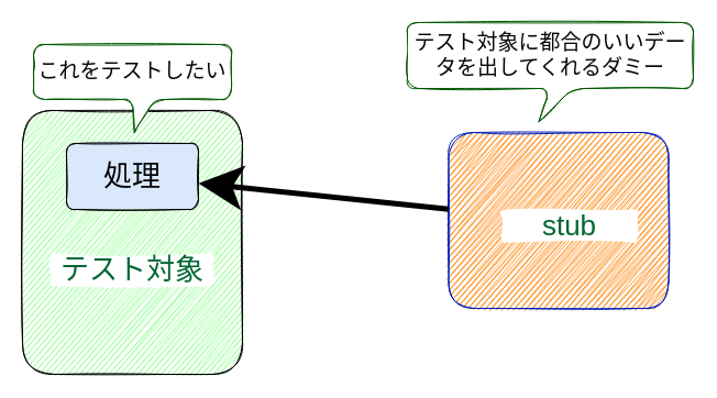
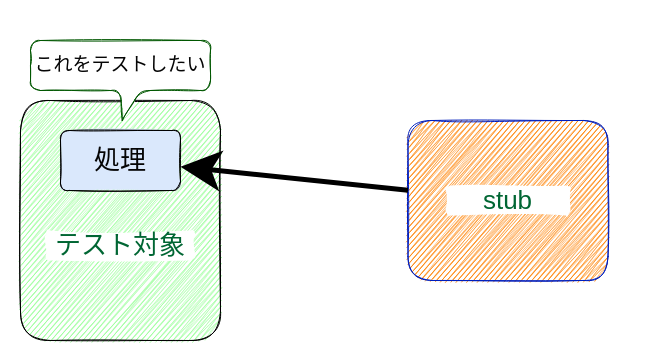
  <mxCell id="0" />
  <mxCell id="1" parent="0" />
  <mxCell id="2" value="" style="group" vertex="1" connectable="0" parent="1"><mxGeometry x="20" y="20" width="610" height="320" as="geometry" /></mxCell>
  <mxCell id="3" value="" style="whiteSpace=wrap;html=1;rounded=1;sketch=1;fillColor=#99FF99;fontSize=20;fontColor=#050505;fillStyle=zigzag;" vertex="1" parent="2"><mxGeometry y="80" width="200" height="240" as="geometry" /></mxCell>
  <mxCell id="4" value="テスト対象" style="text;html=1;strokeColor=none;align=center;verticalAlign=middle;whiteSpace=wrap;rounded=1;sketch=1;fontSize=26;fontColor=#006633;labelBackgroundColor=none;labelBorderColor=none;shadow=0;glass=0;fillColor=#FFFFFF;fillStyle=solid;" vertex="1" parent="2"><mxGeometry x="25" y="210" width="150" height="30" as="geometry" /></mxCell>
  <mxCell id="5" value="処理" style="rounded=1;whiteSpace=wrap;html=1;shadow=0;glass=0;labelBackgroundColor=none;sketch=1;fontSize=26;fillStyle=solid;fillColor=#dae8fc;fontColor=#050505;" vertex="1" parent="2"><mxGeometry x="40" y="110" width="120" height="60" as="geometry" /></mxCell>
  <mxCell id="6" value="" style="whiteSpace=wrap;html=1;rounded=1;sketch=1;fontSize=20;fontColor=#ffffff;fillStyle=zigzag;strokeColor=#001DBC;fillColor=#FF8000;" vertex="1" parent="2"><mxGeometry x="387.5" y="100" width="200" height="160" as="geometry" /></mxCell>
  <mxCell id="7" style="rounded=0;orthogonalLoop=1;jettySize=auto;html=1;fontSize=26;fontColor=#FFFFFF;endSize=14;strokeWidth=5;startArrow=classic;startFill=1;endArrow=none;endFill=0;startSize=25;" edge="1" parent="2" source="5" target="6"><mxGeometry relative="1" as="geometry" /></mxCell>
- <mxCell id="8" value="stub" style="text;html=1;strokeColor=none;align=center;verticalAlign=middle;whiteSpace=wrap;rounded=1;sketch=1;fontSize=26;fontColor=#006633;labelBackgroundColor=none;labelBorderColor=none;shadow=0;glass=0;fillColor=#FFFFFF;fillStyle=solid;" vertex="1" parent="2"><mxGeometry x="435" y="170" width="125" height="30" as="geometry" /></mxCell>
+ <mxCell id="8" value="stub" style="text;html=1;strokeColor=none;align=center;verticalAlign=middle;whiteSpace=wrap;rounded=1;sketch=1;fontSize=26;fontColor=#006633;labelBackgroundColor=none;labelBorderColor=none;shadow=0;glass=0;fillColor=#FFFFFF;fillStyle=solid;" vertex="1" parent="2"><mxGeometry x="425" y="165" width="125" height="30" as="geometry" /></mxCell>
  <mxCell id="9" value="これをテストしたい" style="shape=callout;whiteSpace=wrap;html=1;perimeter=calloutPerimeter;rounded=1;shadow=0;glass=0;labelBackgroundColor=#ffffff;sketch=1;fontSize=19;strokeColor=#005700;fillStyle=solid;fillColor=#FFFFFF;fontColor=#050505;position2=0.51;" vertex="1" parent="2"><mxGeometry x="10" y="20" width="180" height="80" as="geometry" /></mxCell>
- <mxCell id="10" value="テスト対象に都合のいいデータを出してくれるダミー" style="shape=callout;whiteSpace=wrap;html=1;perimeter=calloutPerimeter;rounded=1;shadow=0;glass=0;labelBackgroundColor=#ffffff;sketch=1;fontSize=19;strokeColor=#005700;fillStyle=solid;fillColor=#FFFFFF;fontColor=#050505;position2=0.46;" vertex="1" parent="2"><mxGeometry x="350" width="260" height="90" as="geometry" /></mxCell>
